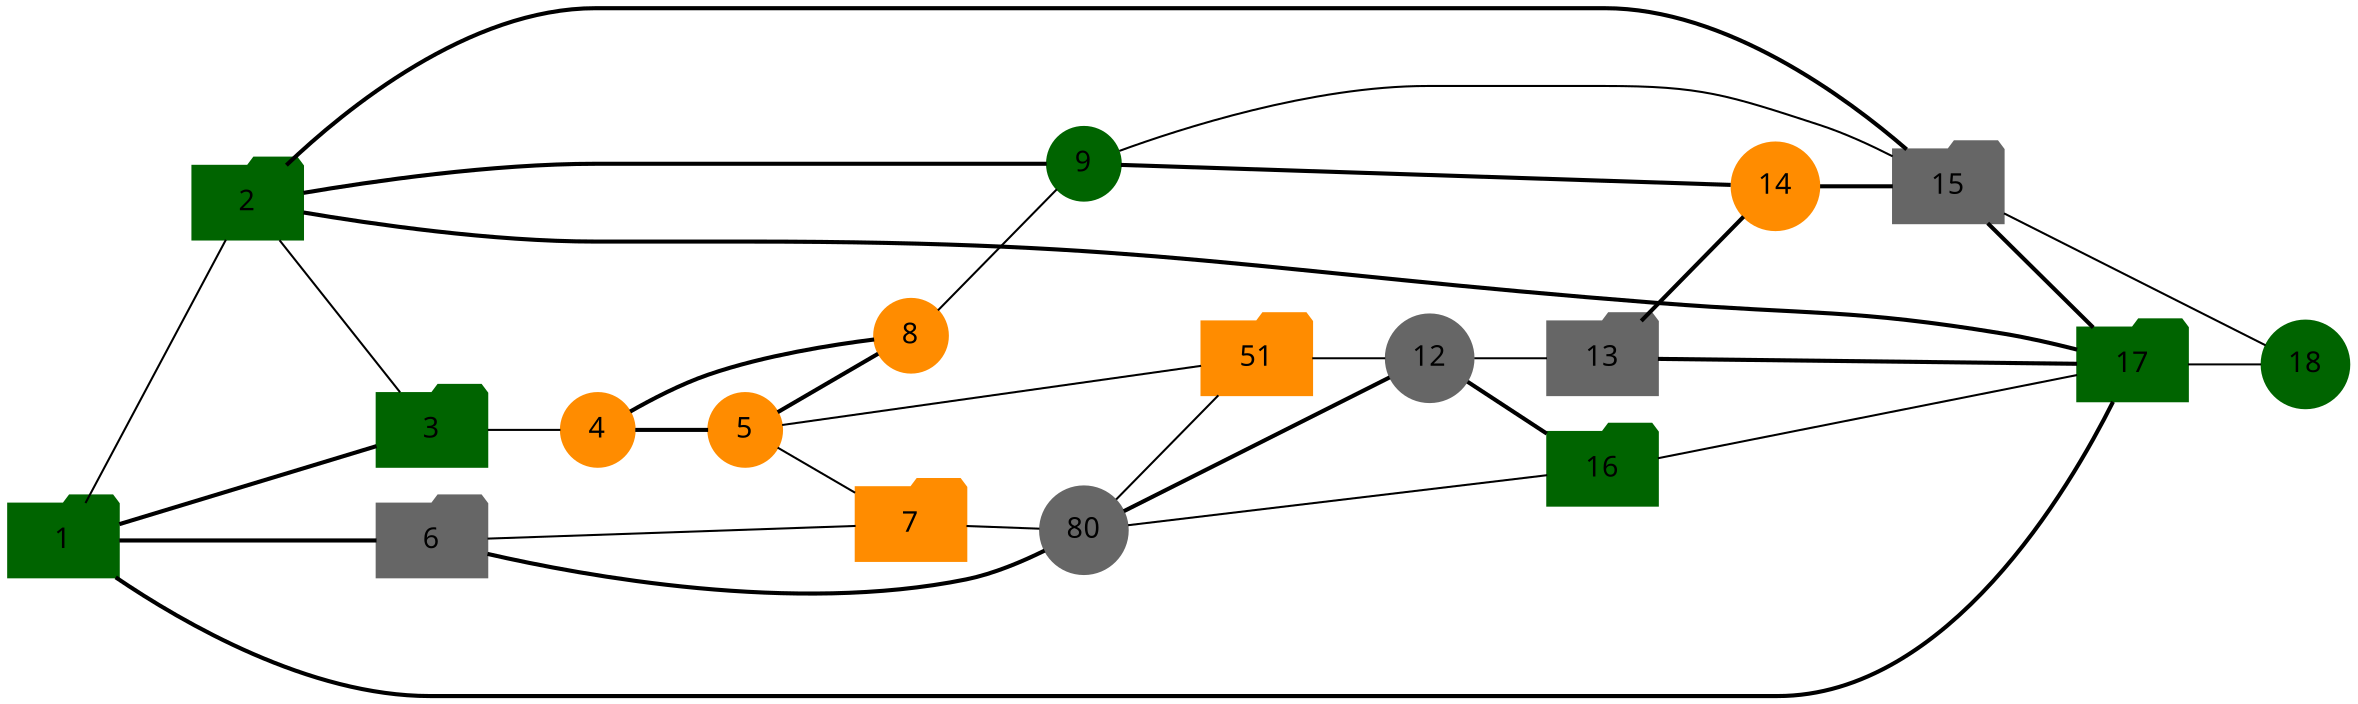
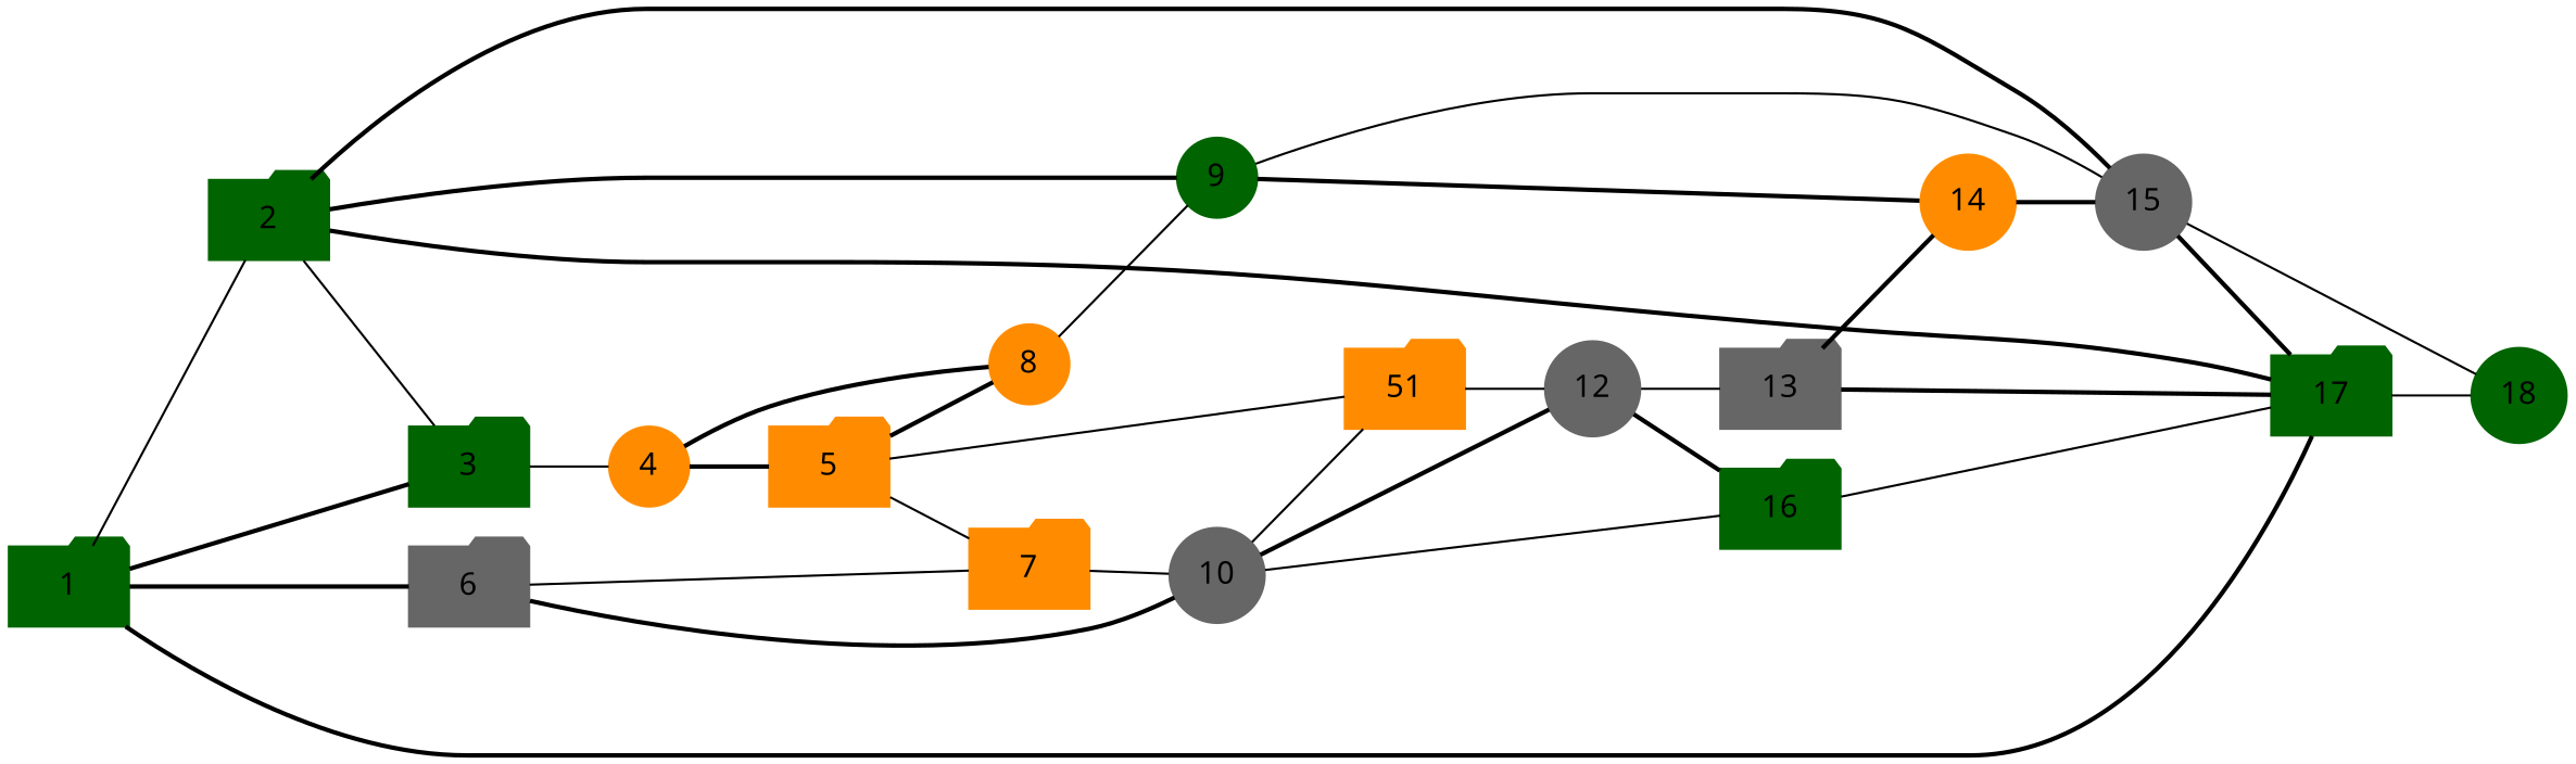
  graph {
    fontname="Noto Sans"
    rankdir=LR
    node [color=darkgreen fontname="Noto Sans" shape=folder style=filled]
    edge [fontname="Noto Sans" style=bold weight=1.0]
    1
    2
    3
    6 [color=gray40]
    17
    9 [shape=circle]
-   15 [color=gray40]
+   15 [color=gray40 shape=circle]
    4 [color=darkorange shape=circle]
    7 [color=darkorange]
-   10 [color=gray40 shape=circle label=80]
+   10 [color=gray40 shape=circle]
    18 [shape=circle]
    14 [color=darkorange shape=circle]
-   5 [color=darkorange shape=circle]
+   5 [color=darkorange]
    8 [color=darkorange shape=circle]
    n15 [color=darkorange label=51]
    12 [color=gray40 shape=circle]
    16
    13 [color=gray40]
    1 -- 2 [style=solid]
    1 -- 3
    1 -- 6 [weight=2.0]
    1 -- 17
    2 -- 3 [style=solid]
    2 -- 17
    2 -- 9 [weight=2.0]
    2 -- 15
    3 -- 4 [style=solid weight=2.0]
    6 -- 7 [style=solid]
    6 -- 10
    17 -- 18 [style=solid weight=3.0]
    9 -- 15 [style=solid]
    9 -- 14
    15 -- 17
    15 -- 18 [style=solid]
    4 -- 5 [weight=3.0]
    4 -- 8
    7 -- 10 [style=solid]
    10 -- n15 [style=solid]
    10 -- 12
    10 -- 16 [style=solid weight=2.0]
    14 -- 15 [weight=2.0]
    5 -- 7 [style=solid]
    5 -- 8
    5 -- n15 [style=solid]
    8 -- 9 [style=solid weight=2.0]
    n15 -- 12 [style=solid weight=2.0]
    12 -- 16
    12 -- 13 [style=solid weight=2.0]
    16 -- 17 [style=solid weight=2.0]
    13 -- 17
    13 -- 14
  }
